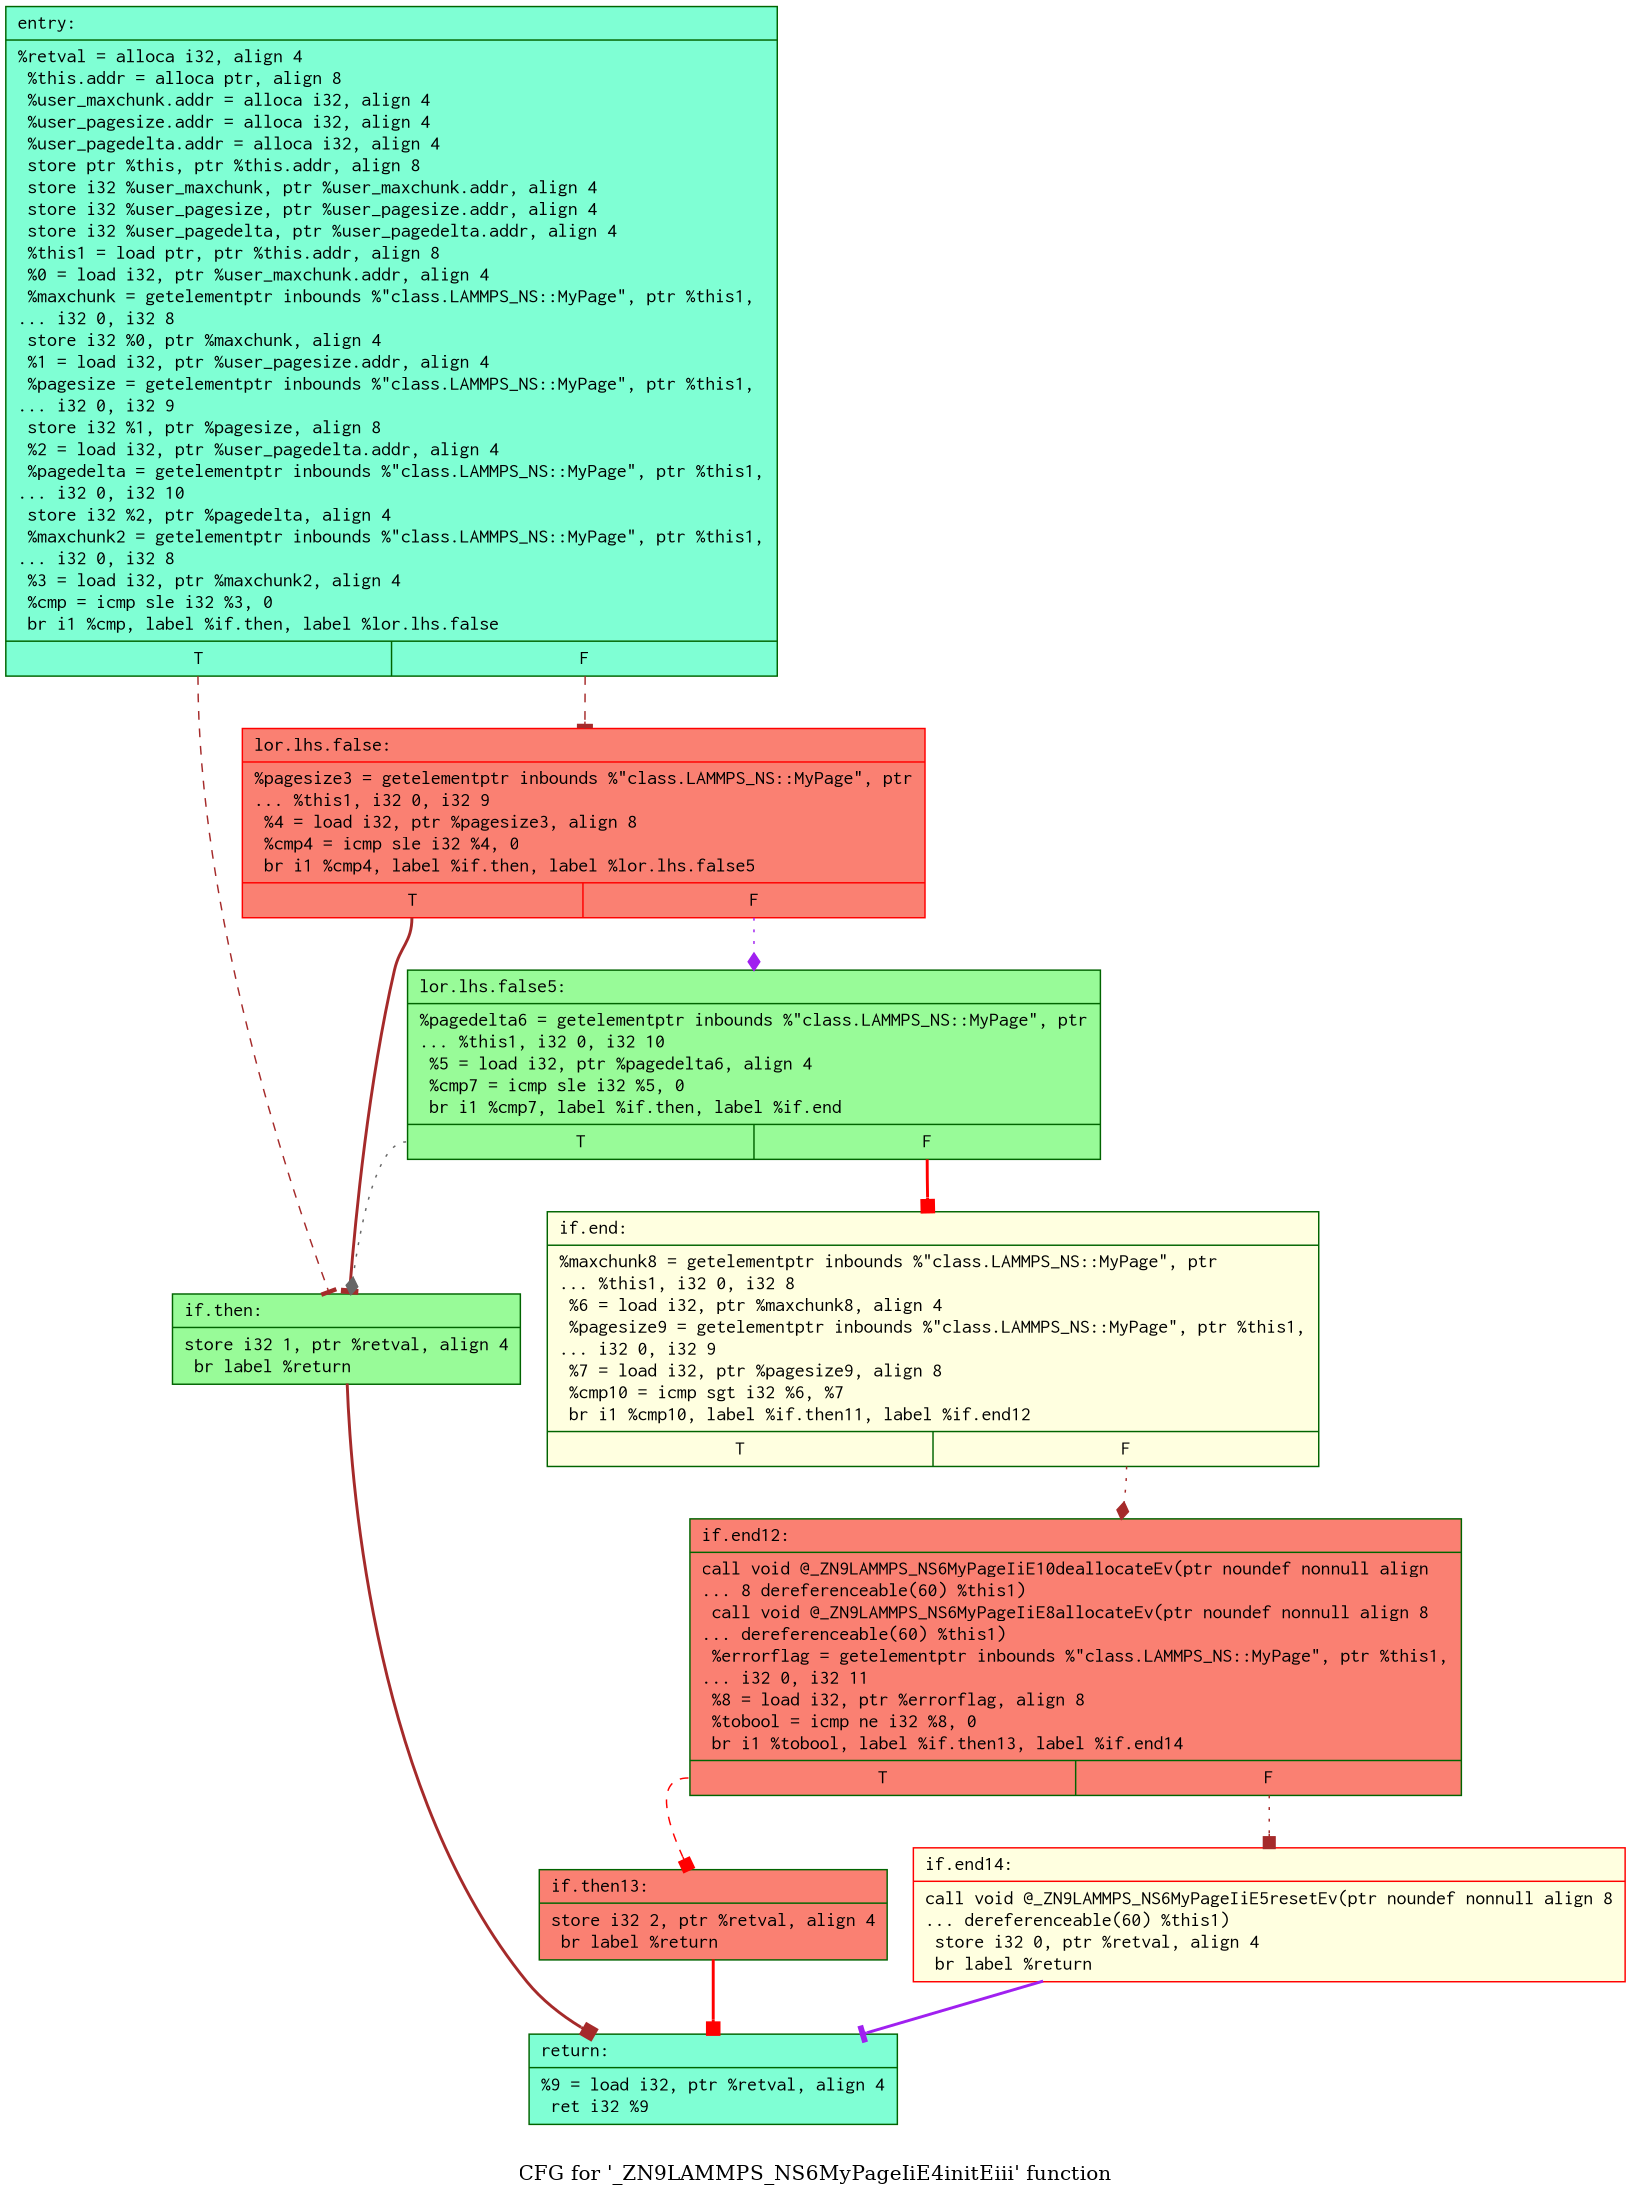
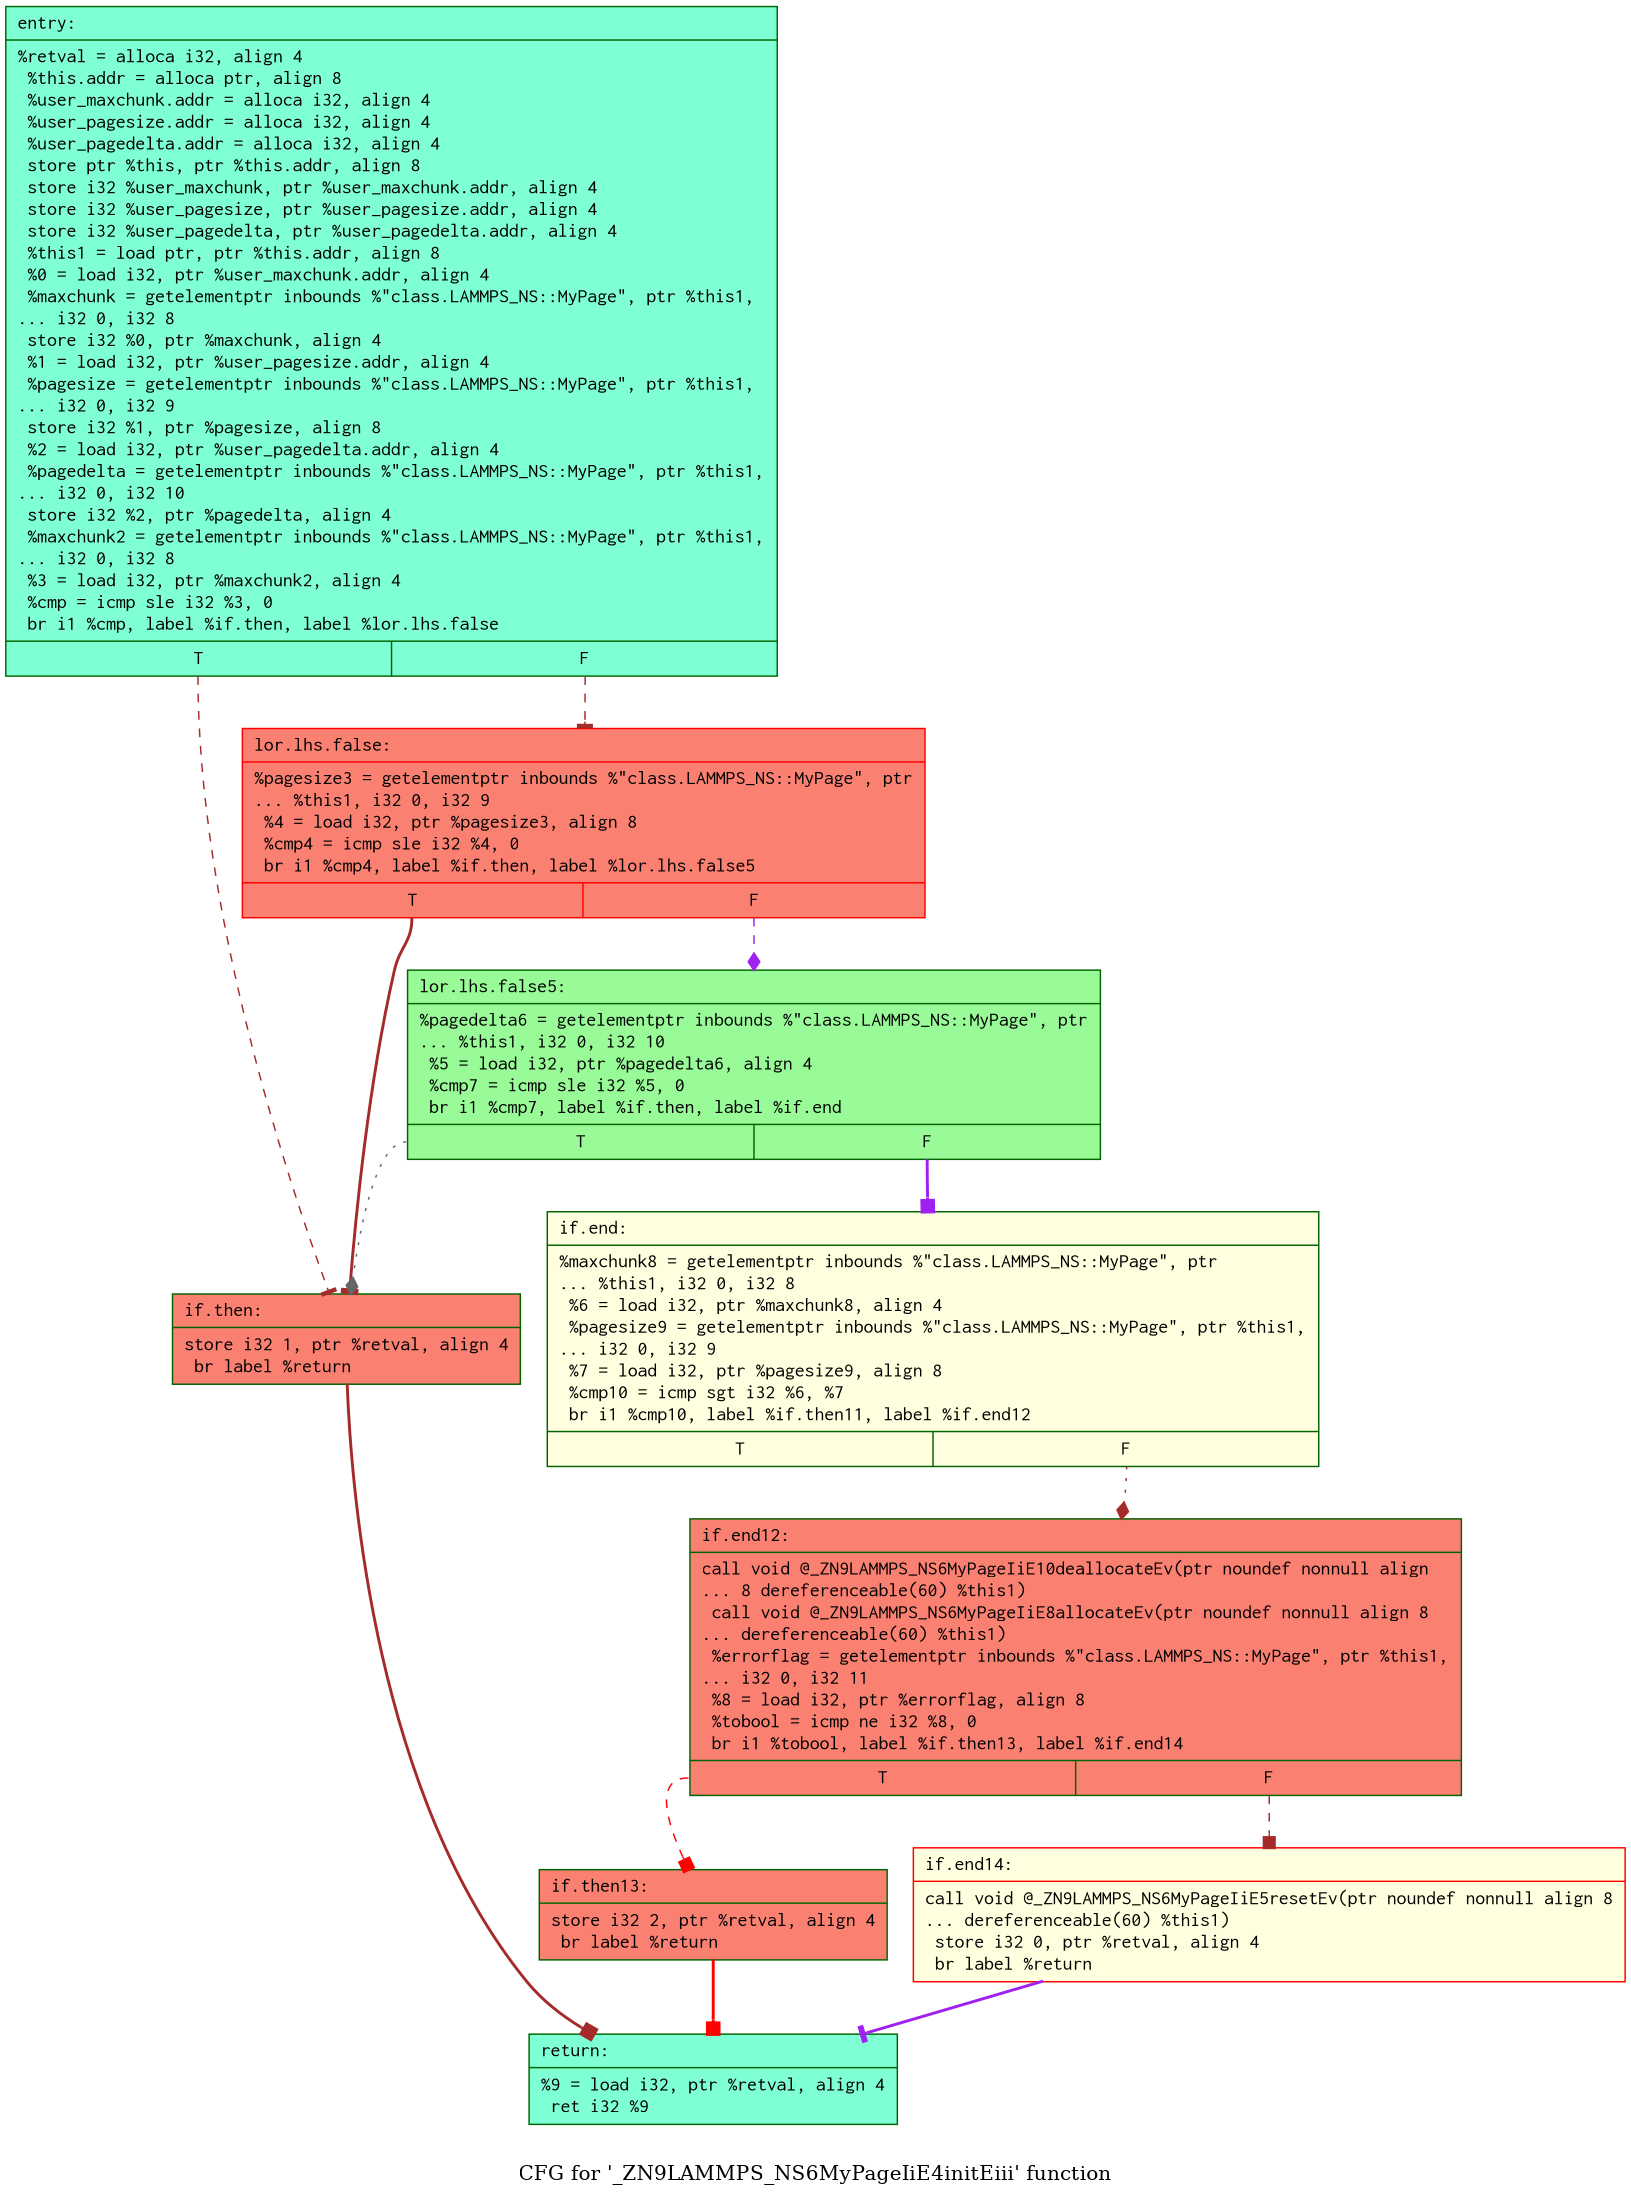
  digraph {
    label="CFG for '_ZN9LAMMPS_NS6MyPageIiE4initEiii' function"
    node [color=darkgreen fillcolor=salmon fontname=Courier shape=record style=filled]
    edge [arrowhead=box color=brown style=bold tailport=s0]
    n1 [fillcolor=aquamarine label="{entry:\l|  %retval = alloca i32, align 4\l  %this.addr = alloca ptr, align 8\l  %user_maxchunk.addr = alloca i32, align 4\l  %user_pagesize.addr = alloca i32, align 4\l  %user_pagedelta.addr = alloca i32, align 4\l  store ptr %this, ptr %this.addr, align 8\l  store i32 %user_maxchunk, ptr %user_maxchunk.addr, align 4\l  store i32 %user_pagesize, ptr %user_pagesize.addr, align 4\l  store i32 %user_pagedelta, ptr %user_pagedelta.addr, align 4\l  %this1 = load ptr, ptr %this.addr, align 8\l  %0 = load i32, ptr %user_maxchunk.addr, align 4\l  %maxchunk = getelementptr inbounds %\"class.LAMMPS_NS::MyPage\", ptr %this1,\l... i32 0, i32 8\l  store i32 %0, ptr %maxchunk, align 4\l  %1 = load i32, ptr %user_pagesize.addr, align 4\l  %pagesize = getelementptr inbounds %\"class.LAMMPS_NS::MyPage\", ptr %this1,\l... i32 0, i32 9\l  store i32 %1, ptr %pagesize, align 8\l  %2 = load i32, ptr %user_pagedelta.addr, align 4\l  %pagedelta = getelementptr inbounds %\"class.LAMMPS_NS::MyPage\", ptr %this1,\l... i32 0, i32 10\l  store i32 %2, ptr %pagedelta, align 4\l  %maxchunk2 = getelementptr inbounds %\"class.LAMMPS_NS::MyPage\", ptr %this1,\l... i32 0, i32 8\l  %3 = load i32, ptr %maxchunk2, align 4\l  %cmp = icmp sle i32 %3, 0\l  br i1 %cmp, label %if.then, label %lor.lhs.false\l|{<s0>T|<s1>F}}"]
-   n2 [fillcolor=palegreen label="{if.then:\l|  store i32 1, ptr %retval, align 4\l  br label %return\l}"]
+   n2 [label="{if.then:\l|  store i32 1, ptr %retval, align 4\l  br label %return\l}"]
    n3 [color=red label="{lor.lhs.false:\l|  %pagesize3 = getelementptr inbounds %\"class.LAMMPS_NS::MyPage\", ptr\l... %this1, i32 0, i32 9\l  %4 = load i32, ptr %pagesize3, align 8\l  %cmp4 = icmp sle i32 %4, 0\l  br i1 %cmp4, label %if.then, label %lor.lhs.false5\l|{<s0>T|<s1>F}}"]
    n4 [fillcolor=aquamarine label="{return:\l|  %9 = load i32, ptr %retval, align 4\l  ret i32 %9\l}"]
    n5 [fillcolor=palegreen label="{lor.lhs.false5:\l|  %pagedelta6 = getelementptr inbounds %\"class.LAMMPS_NS::MyPage\", ptr\l... %this1, i32 0, i32 10\l  %5 = load i32, ptr %pagedelta6, align 4\l  %cmp7 = icmp sle i32 %5, 0\l  br i1 %cmp7, label %if.then, label %if.end\l|{<s0>T|<s1>F}}"]
    n6 [fillcolor=lightyellow label="{if.end:\l|  %maxchunk8 = getelementptr inbounds %\"class.LAMMPS_NS::MyPage\", ptr\l... %this1, i32 0, i32 8\l  %6 = load i32, ptr %maxchunk8, align 4\l  %pagesize9 = getelementptr inbounds %\"class.LAMMPS_NS::MyPage\", ptr %this1,\l... i32 0, i32 9\l  %7 = load i32, ptr %pagesize9, align 8\l  %cmp10 = icmp sgt i32 %6, %7\l  br i1 %cmp10, label %if.then11, label %if.end12\l|{<s0>T|<s1>F}}"]
    n7 [label="{if.end12:\l|  call void @_ZN9LAMMPS_NS6MyPageIiE10deallocateEv(ptr noundef nonnull align\l... 8 dereferenceable(60) %this1)\l  call void @_ZN9LAMMPS_NS6MyPageIiE8allocateEv(ptr noundef nonnull align 8\l... dereferenceable(60) %this1)\l  %errorflag = getelementptr inbounds %\"class.LAMMPS_NS::MyPage\", ptr %this1,\l... i32 0, i32 11\l  %8 = load i32, ptr %errorflag, align 8\l  %tobool = icmp ne i32 %8, 0\l  br i1 %tobool, label %if.then13, label %if.end14\l|{<s0>T|<s1>F}}"]
    n8 [label="{if.then13:\l|  store i32 2, ptr %retval, align 4\l  br label %return\l}"]
    n9 [color=red fillcolor=lightyellow label="{if.end14:\l|  call void @_ZN9LAMMPS_NS6MyPageIiE5resetEv(ptr noundef nonnull align 8\l... dereferenceable(60) %this1)\l  store i32 0, ptr %retval, align 4\l  br label %return\l}"]
    n1 -> n2 [arrowhead=tee style=dashed]
    n1 -> n3 [arrowhead=tee style=dashed tailport=s1]
    n2 -> n4
    n3 -> n2 [arrowhead=tee]
-   n3 -> n5 [arrowhead=diamond color=purple style=dotted tailport=s1]
+   n3 -> n5 [arrowhead=diamond color=purple style=dashed tailport=s1]
    n5 -> n2 [arrowhead=diamond color=gray40 style=dotted]
-   n5 -> n6 [color=red tailport=s1]
+   n5 -> n6 [color=purple tailport=s1]
    n6 -> n7 [arrowhead=diamond style=dotted tailport=s1]
    n7 -> n8 [color=red style=dashed]
-   n7 -> n9 [style=dotted tailport=s1]
+   n7 -> n9 [style=dashed tailport=s1]
    n8 -> n4 [color=red]
    n9 -> n4 [arrowhead=tee color=purple]
  }
